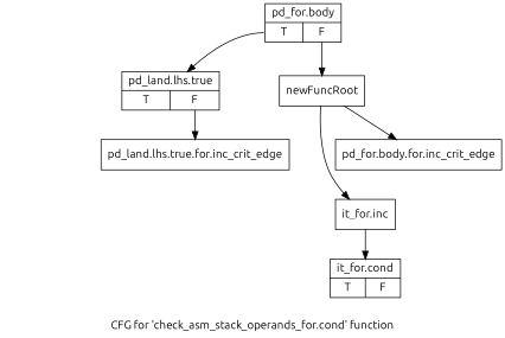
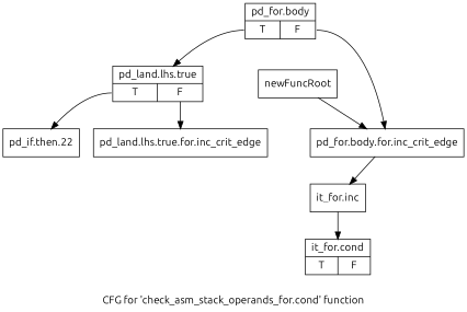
  digraph {
    fontname=Ubuntu
    label="CFG for 'check_asm_stack_operands_for.cond' function"
    node [fontname=Ubuntu shape=record]
    edge [fontname=Ubuntu]
    n1 [label="{newFuncRoot}"]
    n2 [label="{pd_for.body.for.inc_crit_edge}"]
    n3 [label="{it_for.cond|{<s0>T|<s1>F}}"]
    n4 [label="{pd_for.body|{<s0>T|<s1>F}}"]
    n5 [label="{pd_land.lhs.true|{<s0>T|<s1>F}}"]
+   n6 [label="{pd_if.then.22}"]
    n7 [label="{pd_land.lhs.true.for.inc_crit_edge}"]
    n8 [label="{it_for.inc}"]
    n1 -> n2
-   n1 -> n8
-   n4 -> n1 [tailport=s1]
+   n2 -> n8
+   n4 -> n2 [tailport=s1]
    n4 -> n5 [tailport=s0]
+   n5 -> n6 [tailport=s0]
    n5 -> n7 [tailport=s1]
    n8 -> n3
  }
